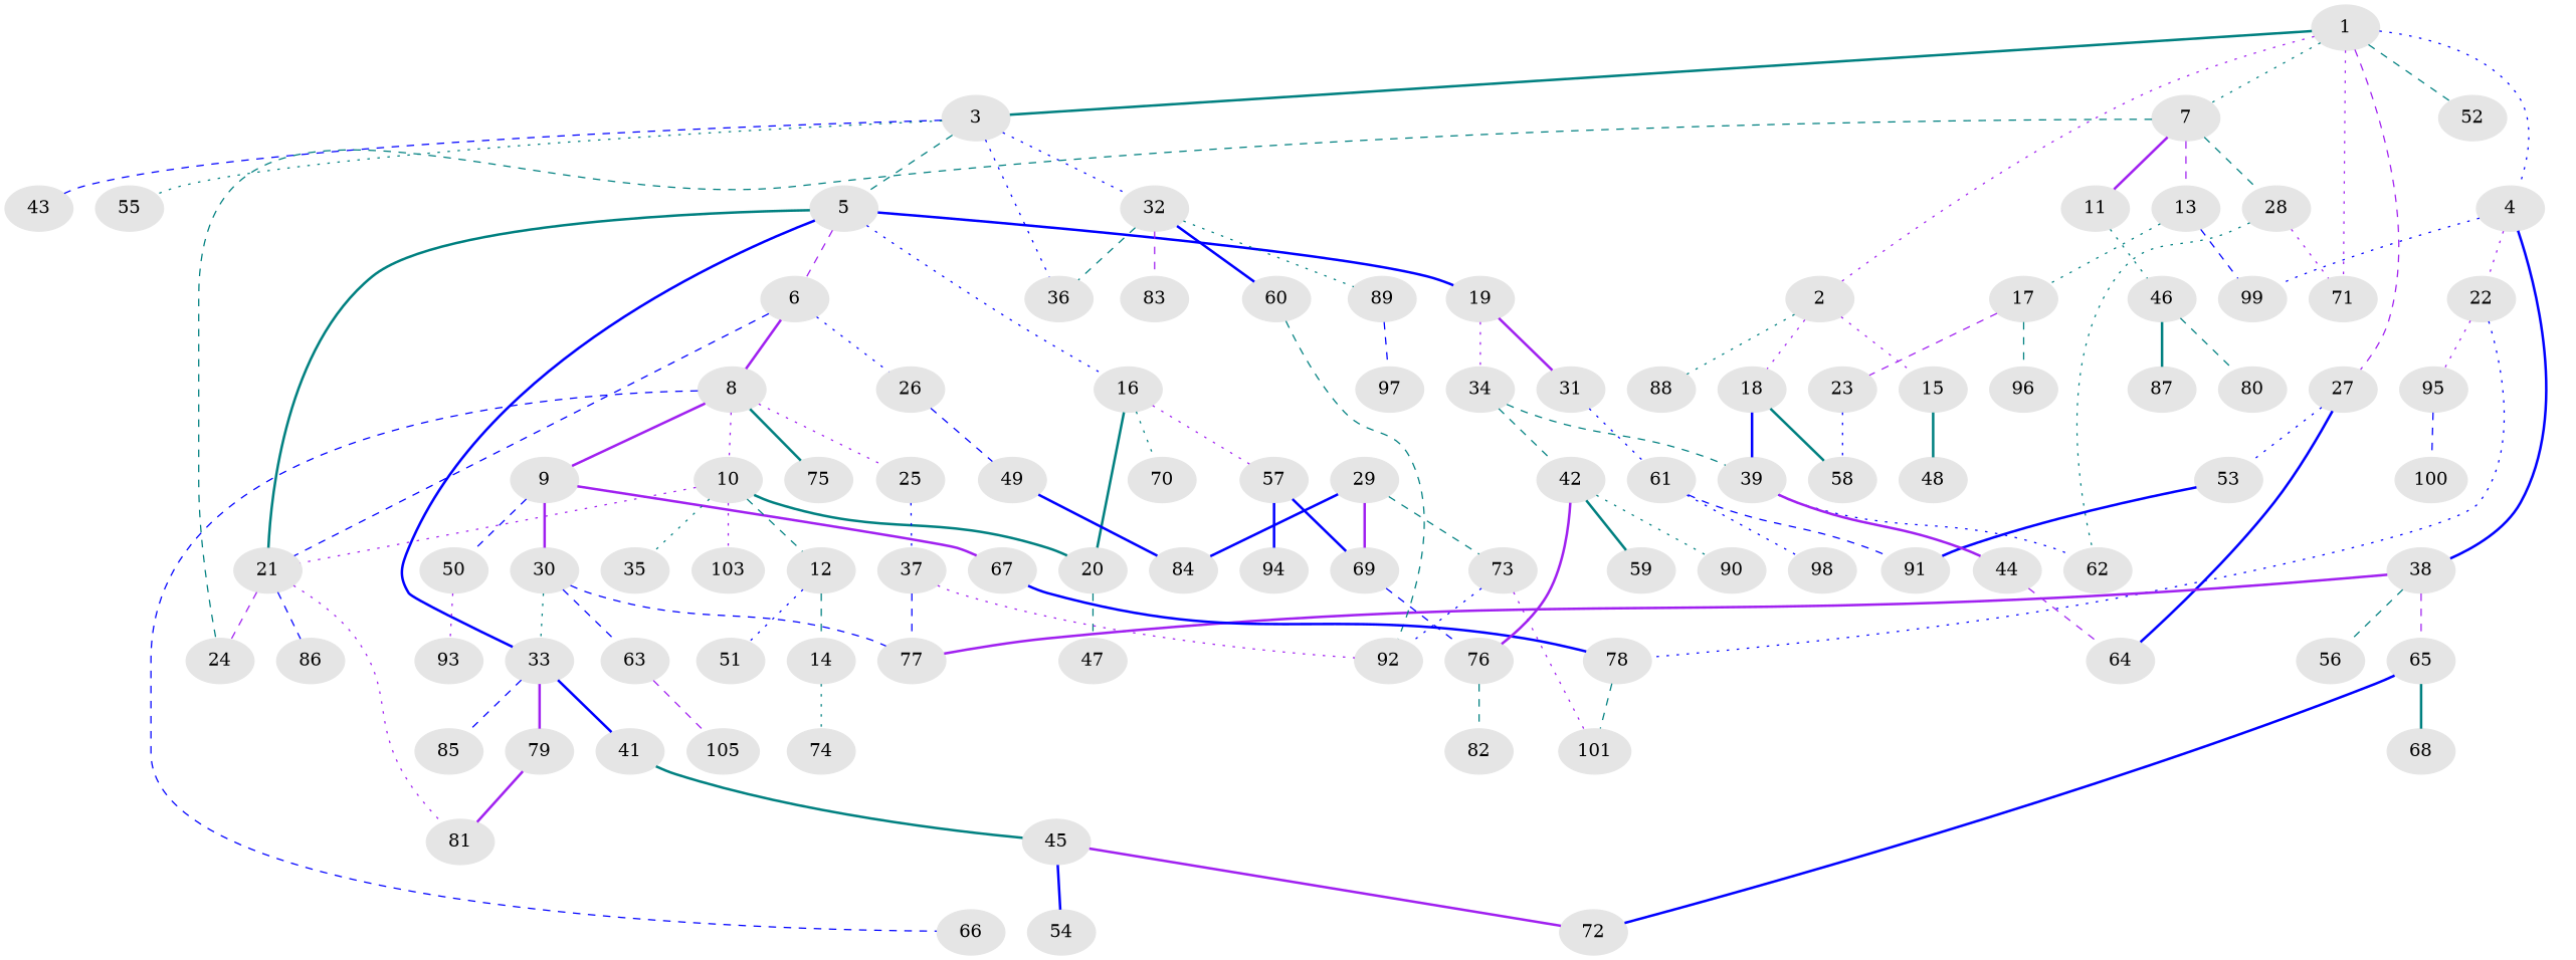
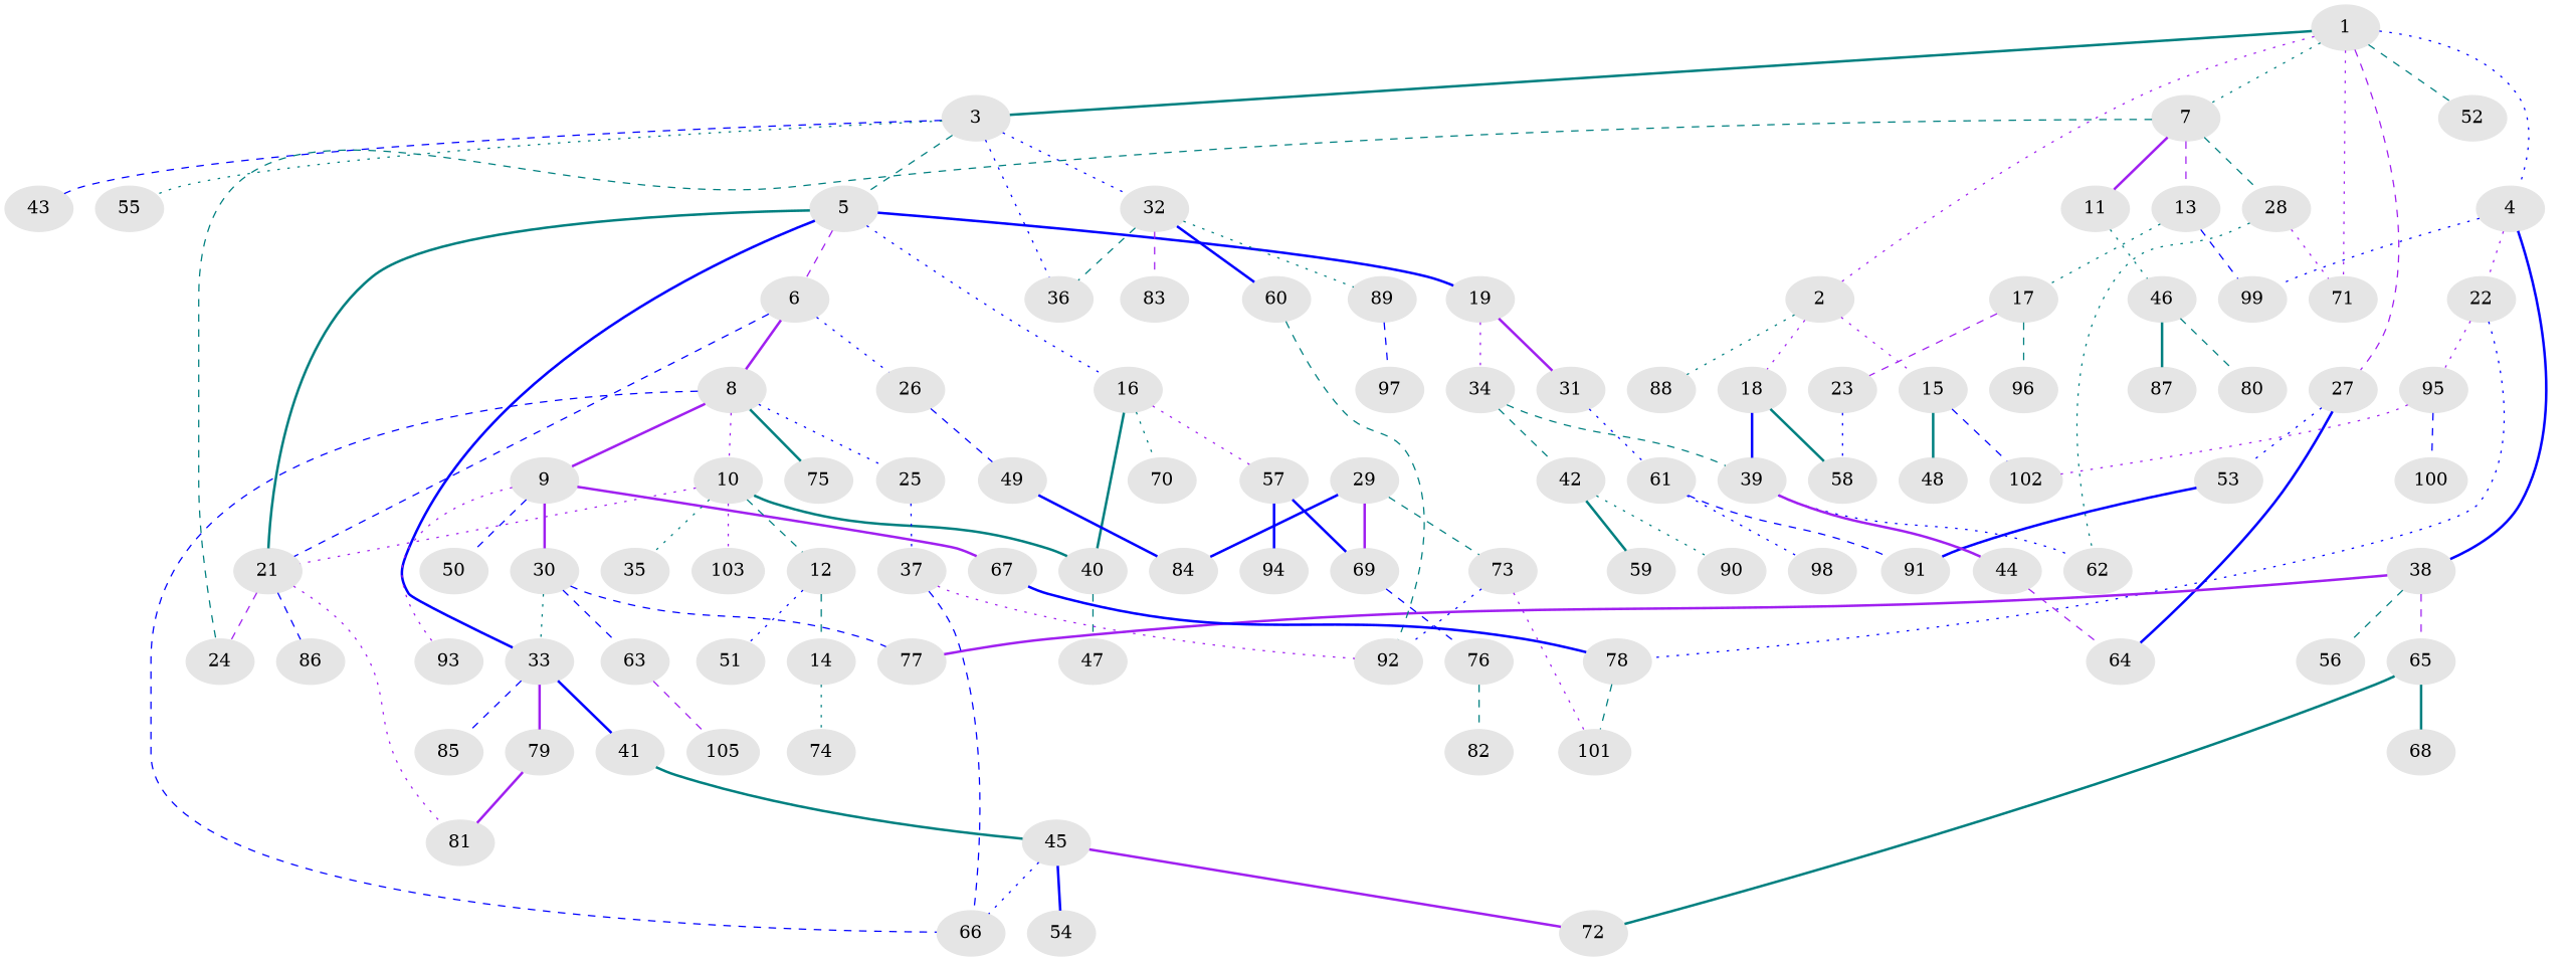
  graph {
    node [color=gray90 style=filled]
    edge [color=blue style=dotted]
    1
    2
    3
    4
    7
    27
    52
    71
    15
    18
    88
    5
    32
    36
    43
    55
    22
    38
    99
    11
    13
    24
    28
    53
    64
    48
+   102
    39
    58
    6
    16
    19
    21
    33
    60
    83
    89
    78
    95
    77
    56
    65
    8
    26
-   40 [label=20]
+   40
    57
    70
    31
    34
    81
    86
    41
    79
    85
    9
    10
    25
    66
    75
    49
    46
    17
    62
    30
    50
    67
    12
    35
    103
    37
    63
    93
    14
    51
    47
    80
    87
    74
    23
    96
    69
    94
    44
    61
    42
    29
    73
    84
    n89 [label=105]
    101
    100
    92
    91
    76
    98
    97
    45
    59
    90
    72
    68
    54
    82
    1 -- 2 [color=purple]
    1 -- 3 [color=teal style=bold]
    1 -- 4
    1 -- 7 [color=teal]
    1 -- 27 [color=purple style=dashed]
    1 -- 52 [color=teal style=dashed]
    1 -- 71 [color=purple]
    2 -- 15 [color=purple]
    2 -- 18 [color=purple]
    2 -- 88 [color=teal]
    3 -- 5 [color=teal style=dashed]
    3 -- 32
    3 -- 36
    3 -- 43 [style=dashed]
    3 -- 55 [color=teal]
    4 -- 22 [color=purple]
    4 -- 38 [style=bold]
    4 -- 99
    7 -- 11 [color=purple style=bold]
    7 -- 13 [color=purple style=dashed]
    7 -- 24 [color=teal style=dashed]
    7 -- 28 [color=teal style=dashed]
    27 -- 53
    27 -- 64 [style=bold]
    15 -- 48 [color=teal style=bold]
+   15 -- 102 [style=dashed]
    18 -- 39 [style=bold]
    18 -- 58 [color=teal style=bold]
    5 -- 6 [color=purple style=dashed]
    5 -- 16
    5 -- 19 [style=bold]
    5 -- 21 [color=teal style=bold]
    5 -- 33 [style=bold]
    32 -- 36 [color=teal style=dashed]
    32 -- 60 [style=bold]
    32 -- 83 [color=purple style=dashed]
    32 -- 89 [color=teal]
    22 -- 78
    22 -- 95 [color=purple]
    38 -- 77 [color=purple style=bold]
    38 -- 56 [color=teal style=dashed]
    38 -- 65 [color=purple style=dashed]
    11 -- 46 [color=teal]
    13 -- 99 [style=dashed]
    13 -- 17 [color=teal]
    28 -- 71 [color=purple]
    28 -- 62 [color=teal]
    53 -- 91 [style=bold]
    39 -- 62
    39 -- 44 [color=purple style=bold]
    6 -- 21 [style=dashed]
    6 -- 8 [color=purple style=bold]
    6 -- 26
    16 -- 40 [color=teal style=bold]
    16 -- 57 [color=purple]
    16 -- 70 [color=teal]
    19 -- 31 [color=purple style=bold]
    19 -- 34 [color=purple]
    21 -- 24 [color=purple style=dashed]
    21 -- 81 [color=purple]
    21 -- 86 [style=dashed]
    33 -- 41 [style=bold]
    33 -- 79 [color=purple style=bold]
    33 -- 85 [style=dashed]
    60 -- 92 [color=teal style=dashed]
    89 -- 97 [style=dashed]
    78 -- 101 [color=teal style=dashed]
+   95 -- 102 [color=purple]
    95 -- 100 [style=dashed]
-   65 -- 72 [style=bold]
+   65 -- 72 [color=teal style=bold]
    65 -- 68 [color=teal style=bold]
    8 -- 9 [color=purple style=bold]
    8 -- 10 [color=purple]
-   8 -- 25 [color=purple]
+   8 -- 25
    8 -- 66 [style=dashed]
    8 -- 75 [color=teal style=bold]
    26 -- 49 [style=dashed]
    40 -- 47 [color=teal style=dashed]
    57 -- 69 [style=bold]
    57 -- 94 [style=bold]
    31 -- 61
    34 -- 39 [color=teal style=dashed]
    34 -- 42 [color=teal style=dashed]
    41 -- 45 [color=teal style=bold]
    79 -- 81 [color=purple style=bold]
    9 -- 30 [color=purple style=bold]
    9 -- 50 [style=dashed]
    9 -- 67 [color=purple style=bold]
    10 -- 21 [color=purple]
    10 -- 40 [color=teal style=bold]
    10 -- 12 [color=teal style=dashed]
    10 -- 35 [color=teal]
    10 -- 103 [color=purple]
    25 -- 37
    49 -- 84 [style=bold]
    46 -- 80 [color=teal style=dashed]
    46 -- 87 [color=teal style=bold]
    17 -- 23 [color=purple style=dashed]
    17 -- 96 [color=teal style=dashed]
    30 -- 33 [color=teal]
    30 -- 77 [style=dashed]
    30 -- 63 [style=dashed]
-   50 -- 93 [color=purple]
+   9 -- 93 [color=purple]
    67 -- 78 [style=bold]
    12 -- 14 [color=teal style=dashed]
    12 -- 51
-   37 -- 77 [style=dashed]
+   37 -- 66 [style=dashed]
    37 -- 92 [color=purple]
    63 -- n89 [color=purple style=dashed]
    14 -- 74 [color=teal]
    23 -- 58
    69 -- 76 [style=dashed]
    44 -- 64 [color=purple style=dashed]
    61 -- 91 [style=dashed]
    61 -- 98
-   42 -- 76 [color=purple style=bold]
    42 -- 59 [color=teal style=bold]
    42 -- 90 [color=teal]
    29 -- 69 [color=purple style=bold]
    29 -- 73 [color=teal style=dashed]
    29 -- 84 [style=bold]
    73 -- 101 [color=purple]
    73 -- 92
    76 -- 82 [color=teal style=dashed]
+   45 -- 66
    45 -- 72 [color=purple style=bold]
    45 -- 54 [style=bold]
  }
